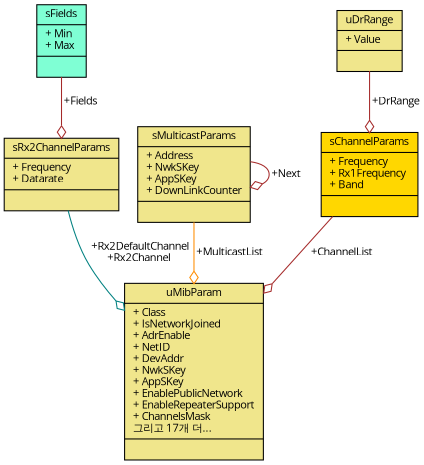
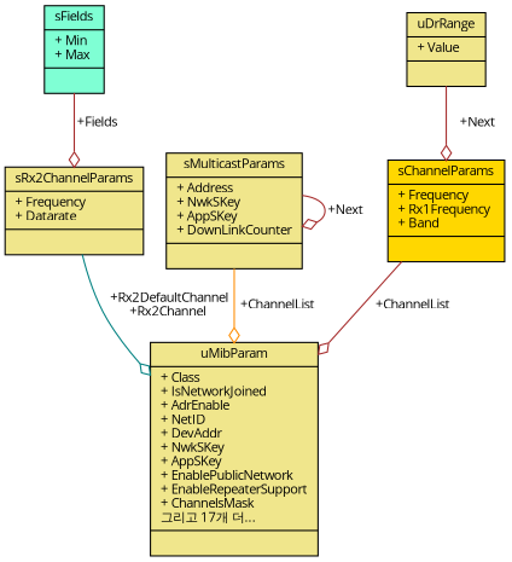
  digraph {
    fontname="Open Sans"
    node [color=black fillcolor=khaki fontname="Open Sans" fontsize=10 shape=record style=filled]
    edge [arrowhead=odiamond color=brown fontname="Open Sans" fontsize=10 labelfontname=Helvetica labelfontsize=10 style=solid]
    n1 [fontcolor=black height=0.2 label="{uMibParam\n|+ Class\l+ IsNetworkJoined\l+ AdrEnable\l+ NetID\l+ DevAddr\l+ NwkSKey\l+ AppSKey\l+ EnablePublicNetwork\l+ EnableRepeaterSupport\l+ ChannelsMask\l그리고 17개 더...\l|}" width=0.4]
    n2 [height=0.2 label="{sRx2ChannelParams\n|+ Frequency\l+ Datarate\l|}" width=0.4]
    n3 [height=0.2 label="{sMulticastParams\n|+ Address\l+ NwkSKey\l+ AppSKey\l+ DownLinkCounter\l|}" width=0.4]
    n4 [fillcolor=gold height=0.2 label="{sChannelParams\n|+ Frequency\l+ Rx1Frequency\l+ Band\l|}" width=0.4]
    n5 [height=0.2 label="{uDrRange\n|+ Value\l|}" width=0.4]
    n6 [fillcolor=aquamarine height=0.2 label="{sFields\n|+ Min\l+ Max\l|}" width=0.4]
    n2 -> n1 [color=teal label=" +Rx2DefaultChannel\n+Rx2Channel"]
-   n3 -> n1 [color=darkorange label=" +MulticastList"]
+   n3 -> n1 [color=darkorange label=" +ChannelList"]
    n3 -> n3 [label=" +Next"]
    n4 -> n1 [label=" +ChannelList"]
-   n5 -> n4 [label=" +DrRange"]
+   n5 -> n4 [label=" +Next"]
    n6 -> n2 [label=" +Fields"]
  }
